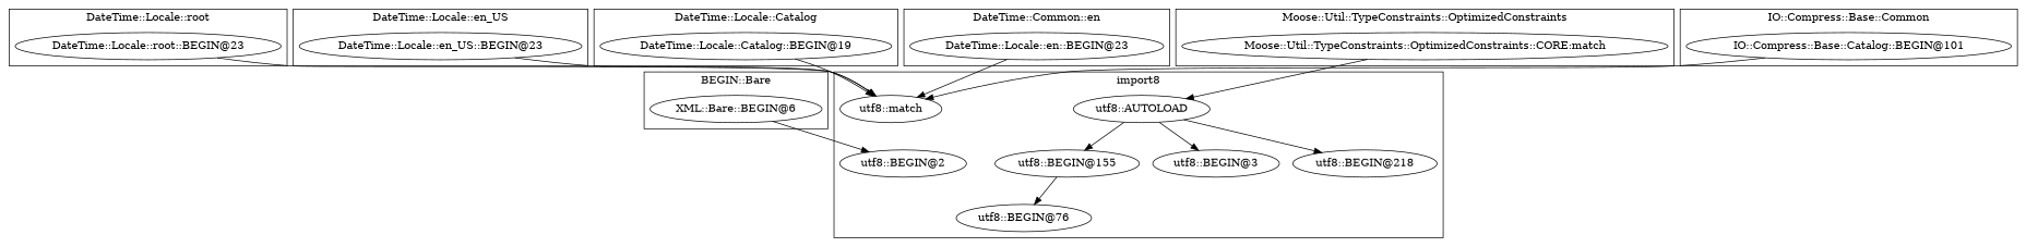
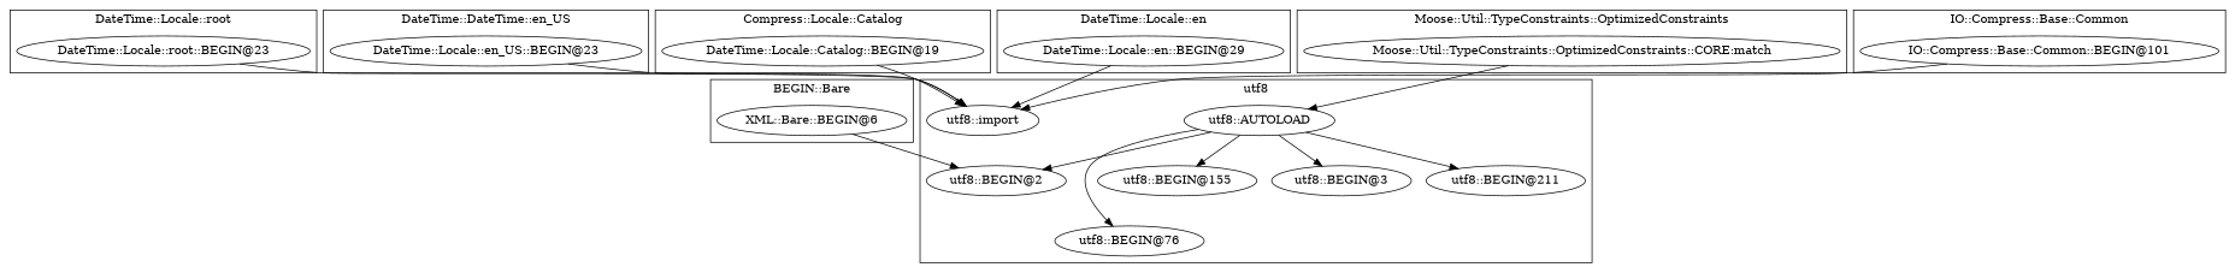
  digraph {
    "XML::Bare::BEGIN@6"
    "DateTime::Locale::root::BEGIN@23"
    "utf8::AUTOLOAD"
-   "utf8::BEGIN@211" [label="utf8::BEGIN@218"]
+   "utf8::BEGIN@211"
    "utf8::BEGIN@2"
    "utf8::BEGIN@76"
    "utf8::BEGIN@155"
    "utf8::BEGIN@3"
-   "utf8::import" [label="utf8::match"]
+   "utf8::import"
    "DateTime::Locale::en_US::BEGIN@23"
    "DateTime::Locale::Catalog::BEGIN@19"
-   "DateTime::Locale::en::BEGIN@23"
+   "DateTime::Locale::en::BEGIN@23" [label="DateTime::Locale::en::BEGIN@29"]
    "Moose::Util::TypeConstraints::OptimizedConstraints::CORE:match"
-   "IO::Compress::Base::Common::BEGIN@101" [label="IO::Compress::Base::Catalog::BEGIN@101"]
+   "IO::Compress::Base::Common::BEGIN@101"
    subgraph cluster_1 {
      label="BEGIN::Bare"
      "XML::Bare::BEGIN@6"
    }
    subgraph cluster_2 {
      label="DateTime::Locale::root"
      "DateTime::Locale::root::BEGIN@23"
    }
    subgraph cluster_3 {
-     label=import8
+     label=utf8
      "utf8::AUTOLOAD"
      "utf8::BEGIN@211"
      "utf8::BEGIN@2"
      "utf8::BEGIN@76"
      "utf8::BEGIN@155"
      "utf8::BEGIN@3"
      "utf8::import"
    }
    subgraph cluster_4 {
-     label="DateTime::Locale::en_US"
+     label="DateTime::DateTime::en_US"
      "DateTime::Locale::en_US::BEGIN@23"
    }
    subgraph cluster_5 {
-     label="DateTime::Locale::Catalog"
+     label="Compress::Locale::Catalog"
      "DateTime::Locale::Catalog::BEGIN@19"
    }
    subgraph cluster_6 {
-     label="DateTime::Common::en"
+     label="DateTime::Locale::en"
      "DateTime::Locale::en::BEGIN@23"
    }
    subgraph cluster_7 {
      label="Moose::Util::TypeConstraints::OptimizedConstraints"
      "Moose::Util::TypeConstraints::OptimizedConstraints::CORE:match"
    }
    subgraph cluster_8 {
      label="IO::Compress::Base::Common"
      "IO::Compress::Base::Common::BEGIN@101"
    }
    "XML::Bare::BEGIN@6" -> "utf8::BEGIN@2"
    "DateTime::Locale::root::BEGIN@23" -> "utf8::import"
    "utf8::AUTOLOAD" -> "utf8::BEGIN@211"
-   "utf8::BEGIN@155" -> "utf8::BEGIN@76"
+   "utf8::AUTOLOAD" -> "utf8::BEGIN@2"
+   "utf8::AUTOLOAD" -> "utf8::BEGIN@76"
    "utf8::AUTOLOAD" -> "utf8::BEGIN@155"
    "utf8::AUTOLOAD" -> "utf8::BEGIN@3"
    "DateTime::Locale::en_US::BEGIN@23" -> "utf8::import"
    "DateTime::Locale::Catalog::BEGIN@19" -> "utf8::import"
    "DateTime::Locale::en::BEGIN@23" -> "utf8::import"
    "Moose::Util::TypeConstraints::OptimizedConstraints::CORE:match" -> "utf8::AUTOLOAD"
    "IO::Compress::Base::Common::BEGIN@101" -> "utf8::import"
  }
